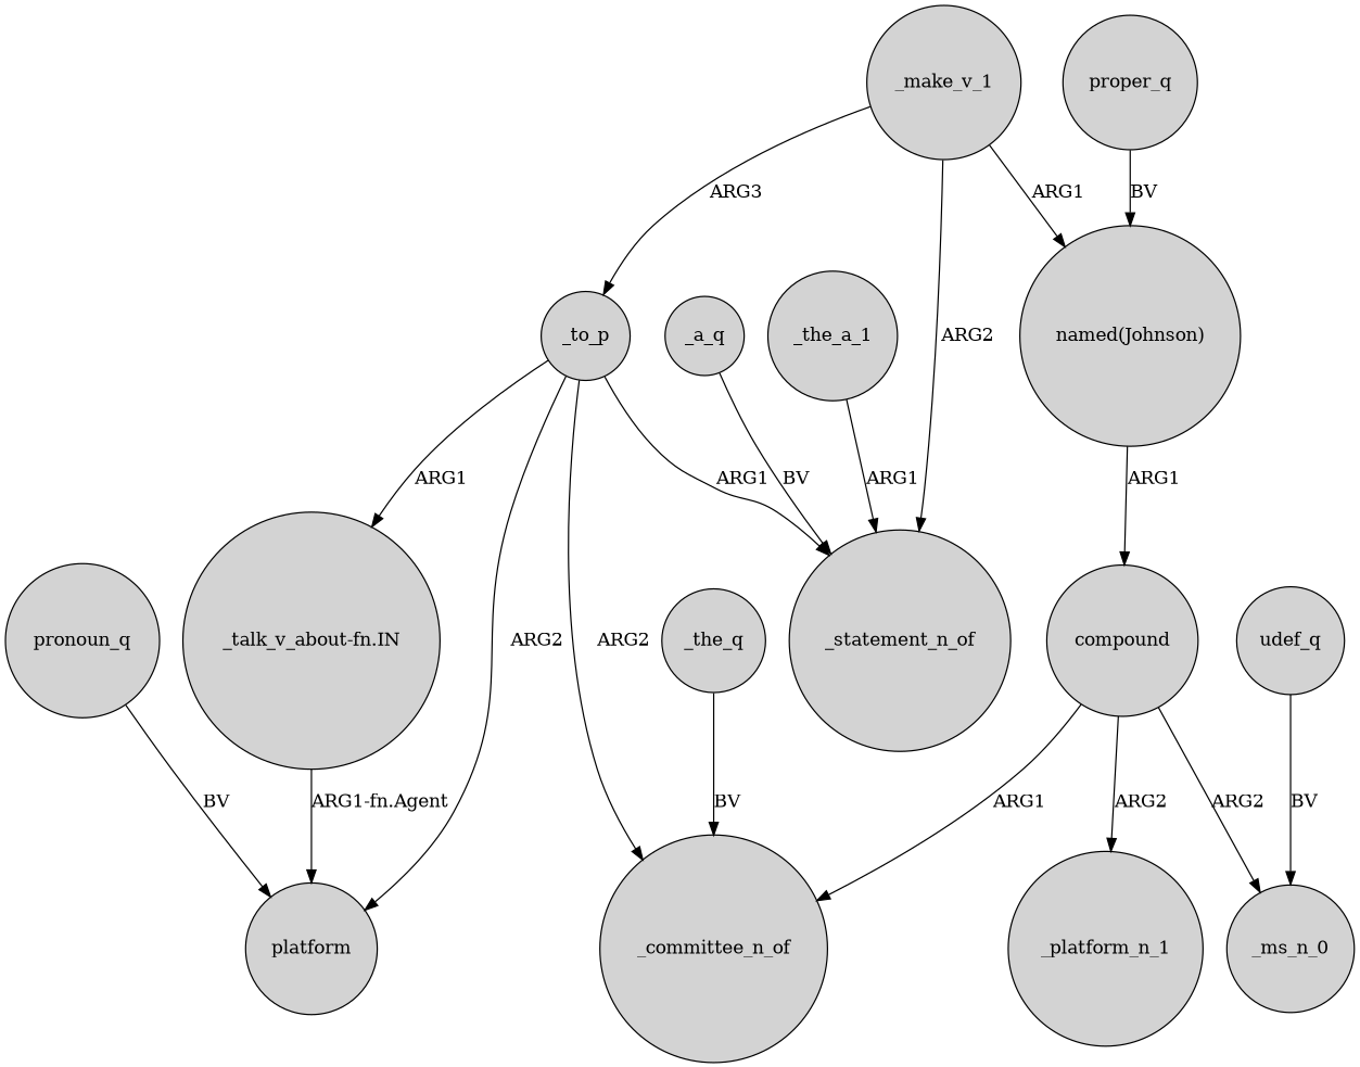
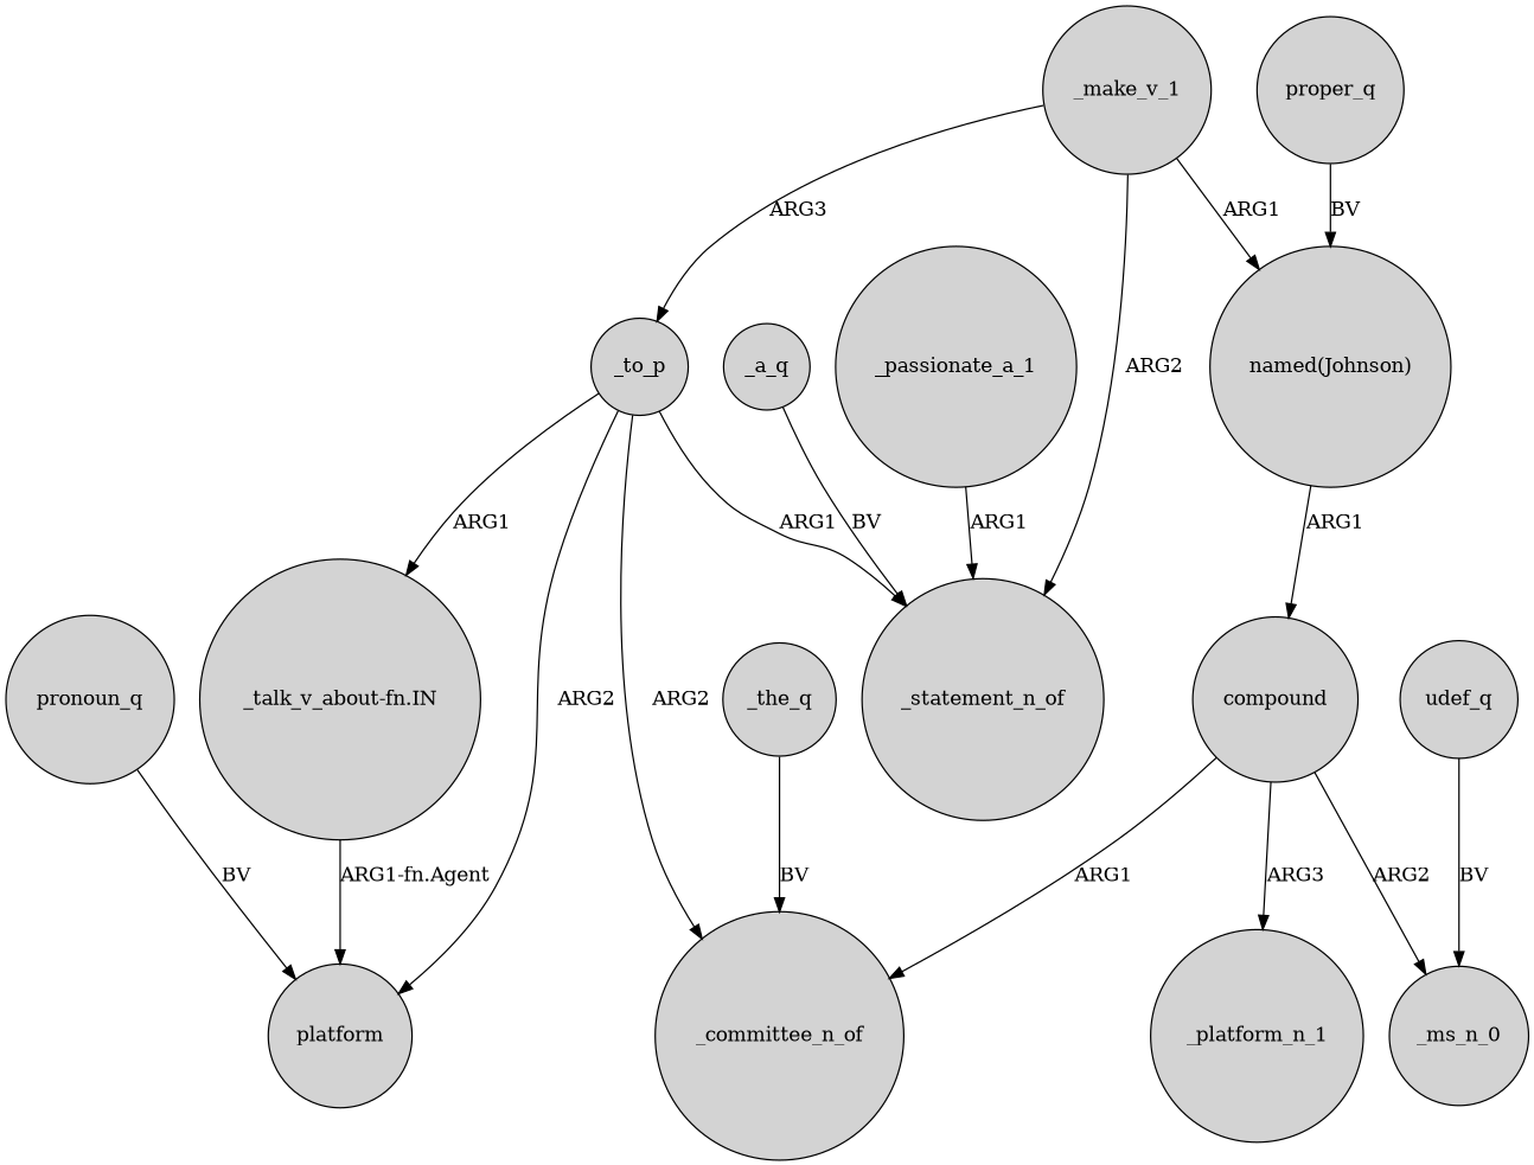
  digraph {
    node [shape=circle style=filled]
    compound
    _platform_n_1
    _committee_n_of
    n4 [label=_ms_n_0]
    "named(Johnson)"
    _make_v_1
    _statement_n_of
    _to_p
    "_talk_v_about-fn.IN"
    n10 [label=platform]
    _a_q
    _the_q
    pronoun_q
    udef_q
    proper_q
-   _passionate_a_1 [label=_the_a_1]
-   compound -> _platform_n_1 [label=ARG2]
+   _passionate_a_1
+   compound -> _platform_n_1 [label=ARG3]
    compound -> _committee_n_of [label=ARG1]
    compound -> n4 [label=ARG2]
    "named(Johnson)" -> compound [label=ARG1]
    _make_v_1 -> "named(Johnson)" [label=ARG1]
    _make_v_1 -> _statement_n_of [label=ARG2]
    _make_v_1 -> _to_p [label=ARG3]
    _to_p -> _committee_n_of [label=ARG2]
    _to_p -> _statement_n_of [label=ARG1]
    _to_p -> "_talk_v_about-fn.IN" [label=ARG1]
    _to_p -> n10 [label=ARG2]
    "_talk_v_about-fn.IN" -> n10 [label="ARG1-fn.Agent"]
    _a_q -> _statement_n_of [label=BV]
    _the_q -> _committee_n_of [label=BV]
    pronoun_q -> n10 [label=BV]
    udef_q -> n4 [label=BV]
    proper_q -> "named(Johnson)" [label=BV]
    _passionate_a_1 -> _statement_n_of [label=ARG1]
  }
